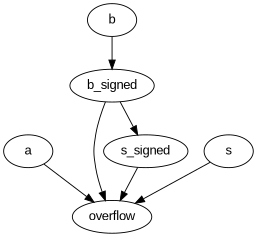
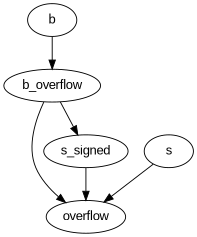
  strict digraph {
    fontname="Liberation Sans"
    node [complexity=14 fontname="Liberation Sans"]
    edge [fontname="Liberation Sans"]
-   a [importance=0.757983192104 rank=0.0541416565788]
    overflow [complexity=0 importance=0.290756163191 rank=0.0]
    s_signed [complexity=11 importance=0.650420142108 rank=0.059129103828]
    s [complexity=7 importance=0.448739450662 rank=0.0641056358089]
    b [complexity=17 importance=0.892436950004 rank=0.0524962911767]
-   b_signed [importance=0.784873900007 rank=0.0560624214291]
-   a -> overflow
+   b_signed [importance=0.784873900007 rank=0.0560624214291 label=b_overflow]
    s_signed -> overflow
    s -> overflow
    b -> b_signed
    b_signed -> overflow
    b_signed -> s_signed
  }
